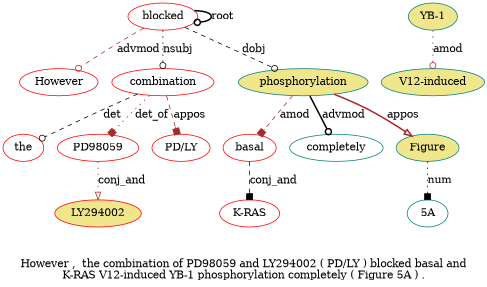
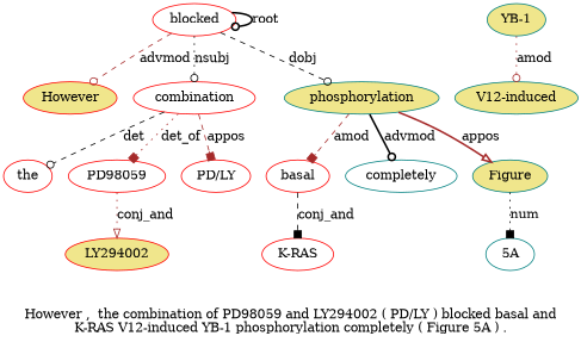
  digraph {
    label="However ,  the combination of PD98059 and LY294002 ( PD/LY ) blocked basal and\nK-RAS V12-induced YB-1 phosphorylation completely ( Figure 5A ) ."
    node [color=red fillcolor=white style=filled]
    edge [arrowhead=odot color=black style=dashed]
    n1 [label=blocked]
-   n2 [label=However]
+   n2 [fillcolor=khaki label=However]
    n3 [label=combination]
    n4 [color=teal fillcolor=khaki label=phosphorylation]
    n5 [label=the]
    n6 [label=PD98059]
    n7 [label="PD/LY"]
    n8 [label=basal]
    n9 [color=teal label=completely]
    n10 [color=teal fillcolor=khaki label=Figure]
    n11 [fillcolor=khaki label=LY294002]
    n12 [label="K-RAS"]
    n13 [color=teal fillcolor=khaki label="YB-1"]
    n14 [color=teal fillcolor=khaki label="V12-induced"]
    n15 [color=teal label="5A"]
    n1 -> n1 [label=root style=bold]
    n1 -> n2 [color=brown label=advmod]
    n1 -> n3 [label=nsubj style=dotted]
    n1 -> n4 [label=dobj]
    n3 -> n5 [label=det]
    n3 -> n6 [arrowhead=box color=brown label=det_of style=dotted]
    n3 -> n7 [arrowhead=box color=brown label=appos]
    n4 -> n8 [arrowhead=box color=brown label=amod]
    n4 -> n9 [label=advmod style=bold]
    n4 -> n10 [arrowhead=onormal color=brown label=appos style=bold]
    n6 -> n11 [arrowhead=onormal color=brown label=conj_and style=dotted]
    n8 -> n12 [arrowhead=box label=conj_and]
    n10 -> n15 [arrowhead=box label=num style=dotted]
    n13 -> n14 [color=brown label=amod style=dotted]
  }
